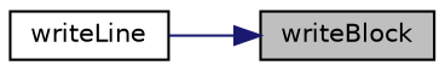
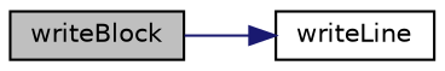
  digraph {
    rankdir=LR
    node [color=black fontname=Helvetica fontsize=10 shape=record style=filled]
    n1 [fillcolor=grey75 fontcolor=black height=0.2 label=writeBlock width=0.4]
    n2 [fillcolor=white height=0.2 label=writeLine width=0.4]
-   n2 -> n1 [color=midnightblue fontname=Helvetica fontsize=10 labelfontname=Helvetica labelfontsize=10 style=solid]
+   n1 -> n2 [color=midnightblue fontname=Helvetica fontsize=10 labelfontname=Helvetica labelfontsize=10 style=solid]
  }
